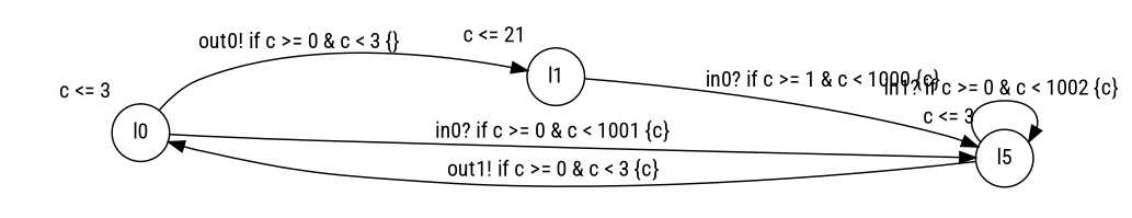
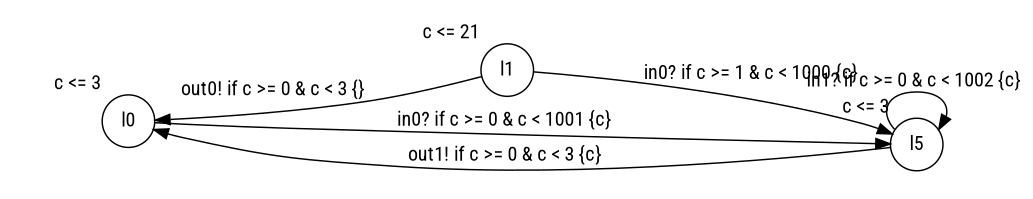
  digraph {
    fontname="Roboto Condensed"
    rankdir=LR
    node [fontname="Roboto Condensed" margin=0 shape=circle xlabel="c <= 3"]
    edge [fontname="Roboto Condensed"]
    n1 [label=l0]
    n2 [label=l1 xlabel="c <= 21"]
    n3 [label=l5]
-   n1 -> n2 [label="out0! if c >= 0 & c < 3 {} "]
+   n2 -> n1 [label="out0! if c >= 0 & c < 3 {} "]
    n1 -> n3 [label="in0? if c >= 0 & c < 1001 {c} "]
    n2 -> n3 [label="in0? if c >= 1 & c < 1000 {c} "]
    n3 -> n1 [label="out1! if c >= 0 & c < 3 {c} "]
    n3 -> n3 [label="in1? if c >= 0 & c < 1002 {c} "]
  }
